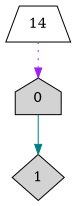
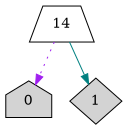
  digraph {
    node [style=filled]
    n1 [height=0.3 label=0 shape=house width=0.3]
    n2 [height=0.3 label=1 shape=diamond width=0.3]
    n3 [label=14 shape=trapezium style=""]
    n3 -> n1 [color=purple style=dotted]
-   n1 -> n2 [color=teal style=filled]
+   n3 -> n2 [color=teal style=filled]
  }
